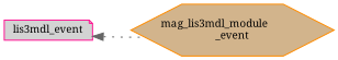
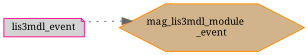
  digraph {
    rankdir=LR
    fontname="Noto Serif"
    node [fontname="Noto Serif" fontsize=10 style=filled]
    n1 [color=deeppink fillcolor=lightgrey fontcolor=black height=0.2 label=lis3mdl_event shape=note width=0.4]
    n2 [color=darkorange fillcolor=tan height=0.2 label="mag_lis3mdl_module\l_event" shape=hexagon width=0.4]
-   n1 -> n2 [color=gray40 dir=back fontname="Noto Serif" fontsize=10 labelfontname=FreeSans labelfontsize=10 style=dotted]
+   n2 -> n1 [color=gray40 dir=back fontname="Noto Serif" fontsize=10 labelfontname=FreeSans labelfontsize=10 style=dotted]
  }
